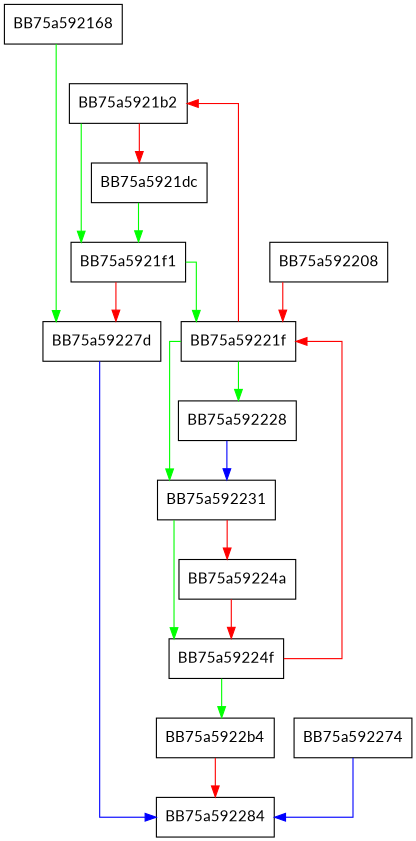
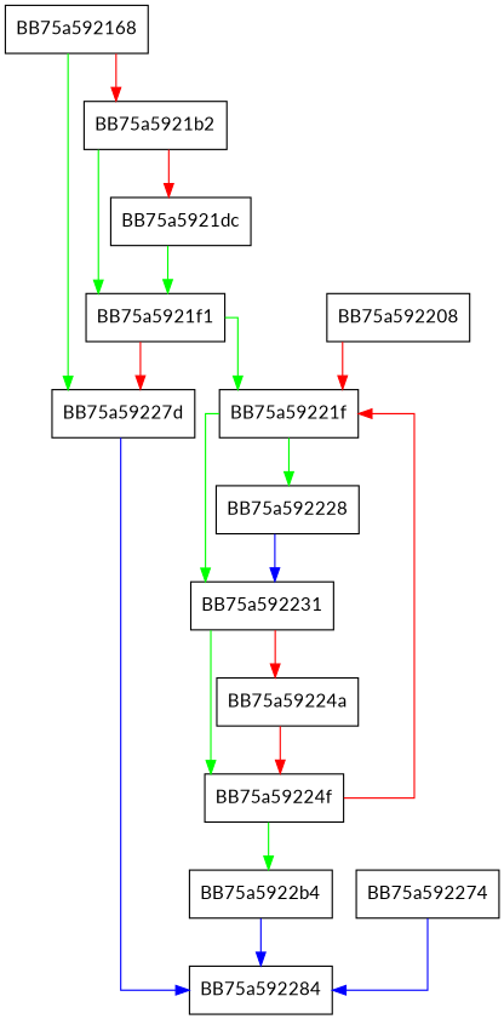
  digraph {
    fontname=Lato
    splines=ortho
    node [fontname=Lato shape=box]
    edge [color=green fontname=Lato]
    BB75a592168
    BB75a59227d
    BB75a5921b2
    BB75a592284
    BB75a5921f1
    BB75a5921dc
    BB75a59221f
    BB75a592231
    BB75a592228
    BB75a592208
    BB75a59224f
    BB75a59224a
    BB75a5922b4
    BB75a592274
    BB75a592168 -> BB75a59227d
-   BB75a59221f -> BB75a5921b2 [color=red]
+   BB75a592168 -> BB75a5921b2 [color=red]
    BB75a59227d -> BB75a592284 [color=blue]
    BB75a5921b2 -> BB75a5921f1
    BB75a5921b2 -> BB75a5921dc [color=red]
    BB75a5921f1 -> BB75a59227d [color=red]
    BB75a5921f1 -> BB75a59221f
    BB75a5921dc -> BB75a5921f1
    BB75a59221f -> BB75a592231
    BB75a59221f -> BB75a592228
    BB75a592231 -> BB75a59224f
    BB75a592231 -> BB75a59224a [color=red]
    BB75a592228 -> BB75a592231 [color=blue]
    BB75a592208 -> BB75a59221f [color=red]
    BB75a59224f -> BB75a59221f [color=red]
    BB75a59224f -> BB75a5922b4
    BB75a59224a -> BB75a59224f [color=red]
-   BB75a5922b4 -> BB75a592284 [color=red]
+   BB75a5922b4 -> BB75a592284 [color=blue]
    BB75a592274 -> BB75a592284 [color=blue]
  }
